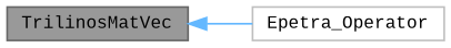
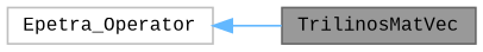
  digraph {
    rankdir=LR
    fontname="Liberation Mono"
    node [fontname="Liberation Mono" fontsize=10 shape=box style=filled]
    n1 [color=gray40 fillcolor=grey60 fontcolor=black height=0.2 label=TrilinosMatVec width=0.4]
    n2 [color=grey75 fillcolor=white height=0.2 label=Epetra_Operator width=0.4]
-   n1 -> n2 [color=steelblue1 dir=back fontname="Liberation Mono" fontsize=10 labelfontname=Helvetica labelfontsize=10 style=solid]
+   n2 -> n1 [color=steelblue1 dir=back fontname="Liberation Mono" fontsize=10 labelfontname=Helvetica labelfontsize=10 style=solid]
  }
